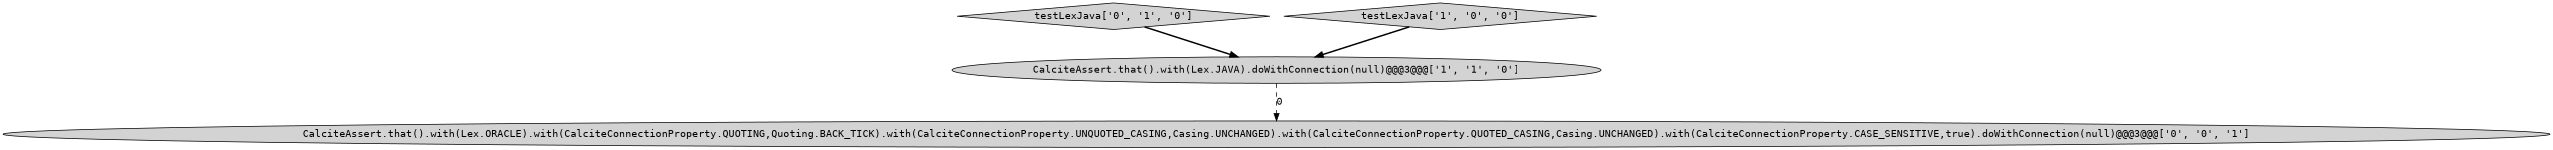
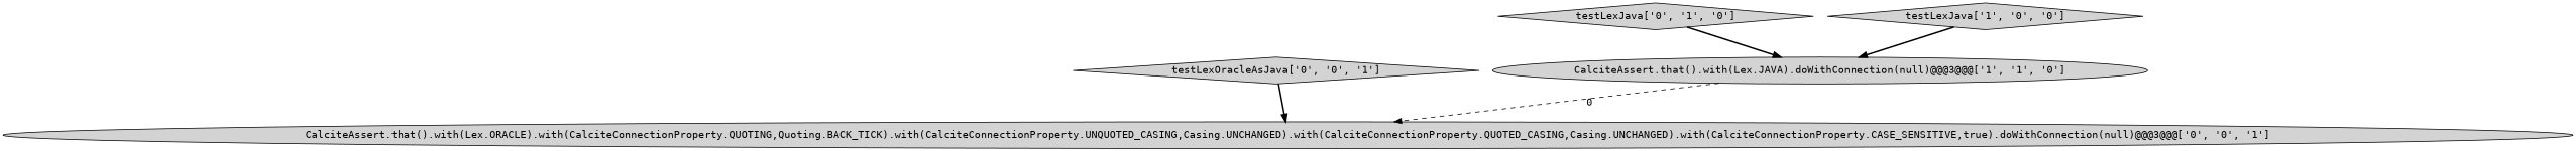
  digraph {
    fontname="DejaVu Sans Mono"
    node [fillcolor=lightgray shape=diamond style=filled fontname="DejaVu Sans Mono"]
    edge [style=bold fontname="DejaVu Sans Mono"]
+   n1 [label="testLexOracleAsJava['0', '0', '1']"]
    n2 [label="CalciteAssert.that().with(Lex.ORACLE).with(CalciteConnectionProperty.QUOTING,Quoting.BACK_TICK).with(CalciteConnectionProperty.UNQUOTED_CASING,Casing.UNCHANGED).with(CalciteConnectionProperty.QUOTED_CASING,Casing.UNCHANGED).with(CalciteConnectionProperty.CASE_SENSITIVE,true).doWithConnection(null)@@@3@@@['0', '0', '1']" shape=ellipse]
    n3 [label="testLexJava['0', '1', '0']"]
    n4 [label="CalciteAssert.that().with(Lex.JAVA).doWithConnection(null)@@@3@@@['1', '1', '0']" shape=ellipse]
    n5 [label="testLexJava['1', '0', '0']"]
+   n1 -> n2
    n3 -> n4
    n4 -> n2 [label=0 style=dashed]
    n5 -> n4
  }
